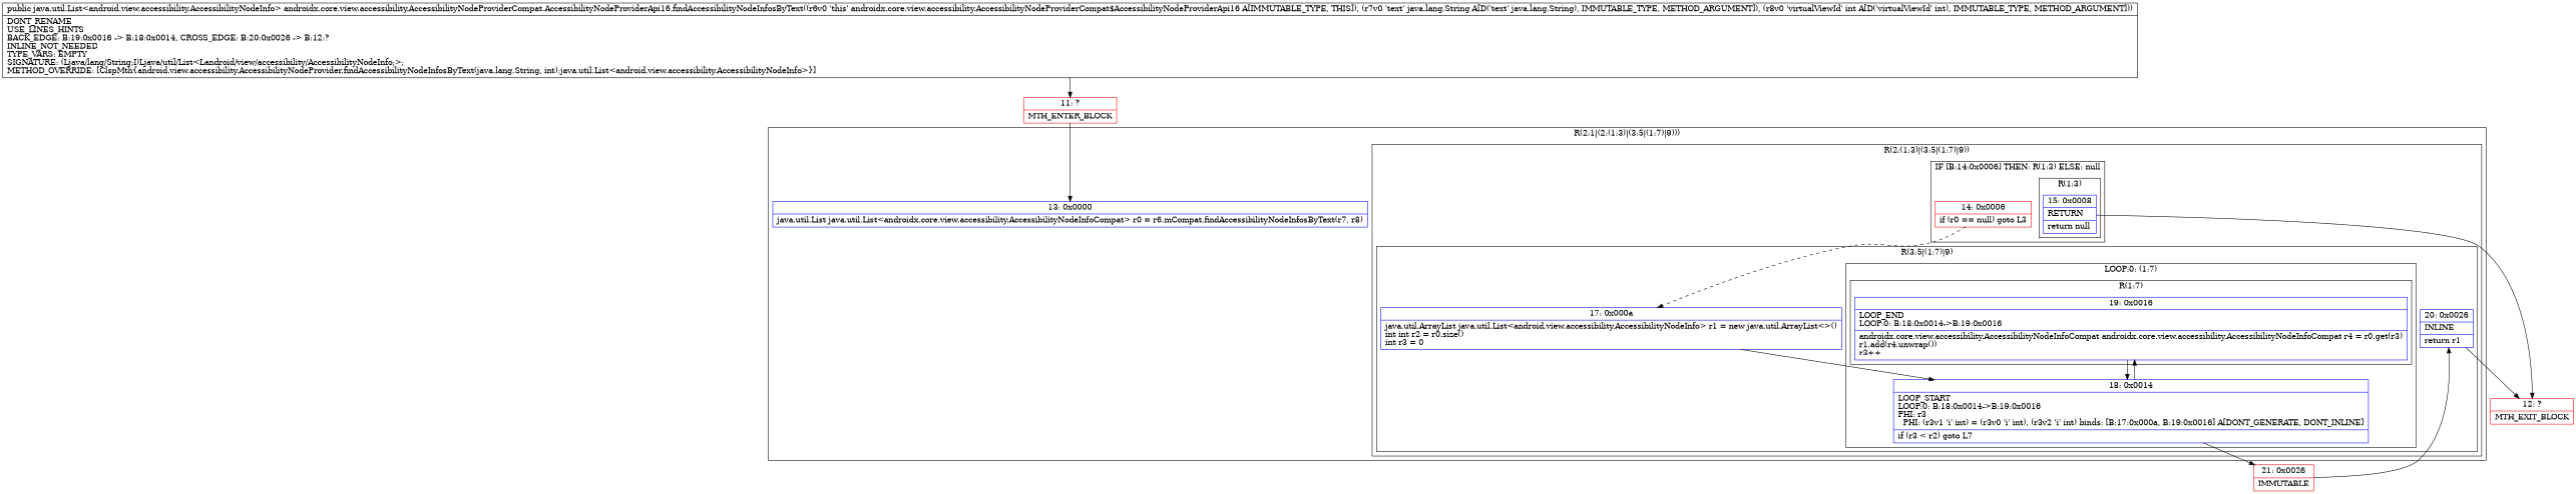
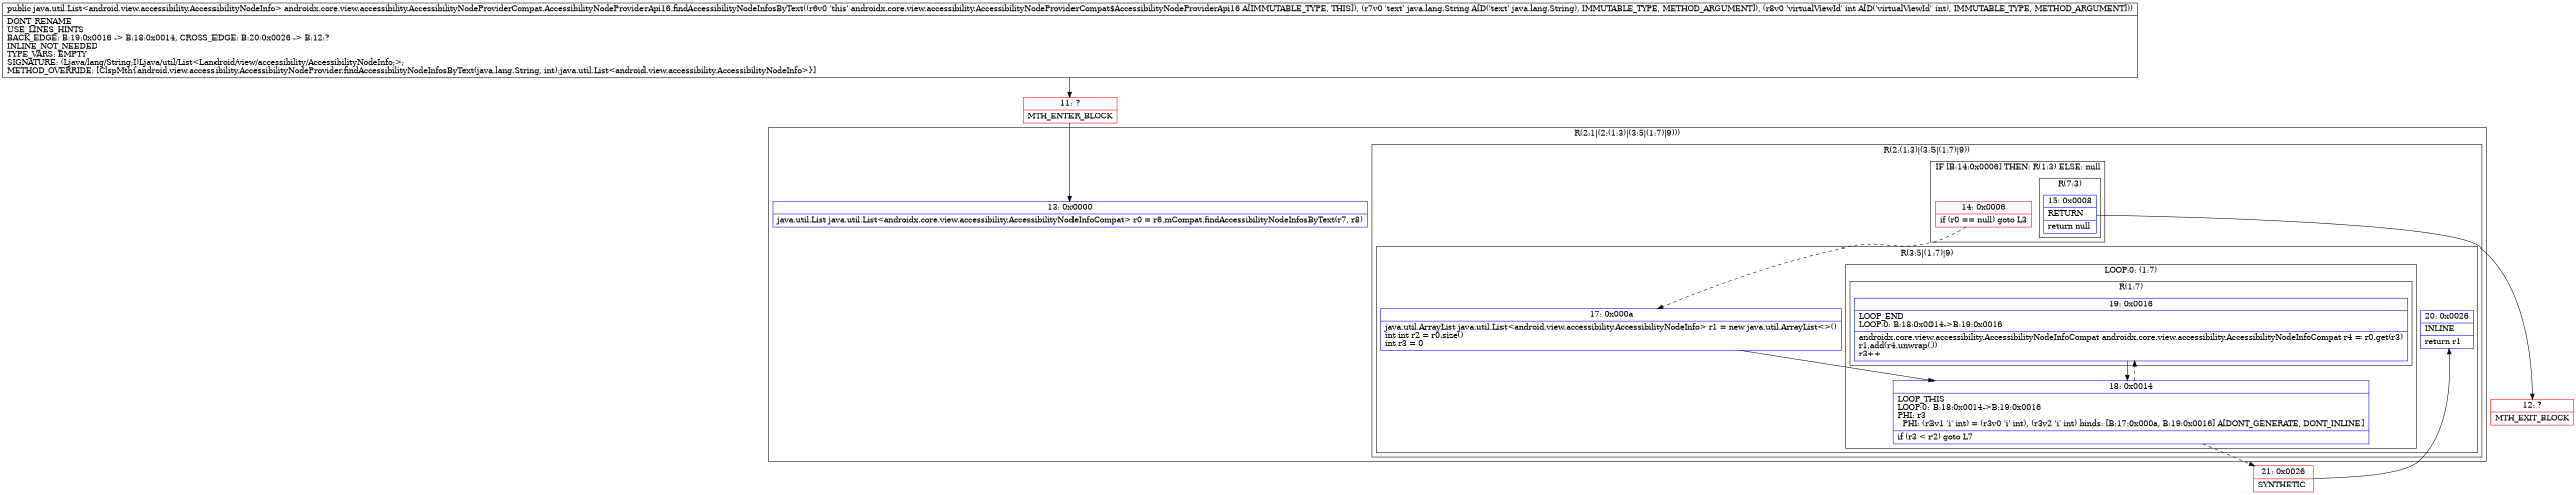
  digraph {
    node [color=blue shape=record]
    n1 [label="{15\:\ 0x0008|RETURN\l|return null\l}"]
    n2 [color=red label="{14\:\ 0x0006|if (r0 == null) goto L3\l}"]
    n3 [label="{19\:\ 0x0016|LOOP_END\lLOOP:0: B:18:0x0014\-\>B:19:0x0016\l|androidx.core.view.accessibility.AccessibilityNodeInfoCompat androidx.core.view.accessibility.AccessibilityNodeInfoCompat r4 = r0.get(r3)\lr1.add(r4.unwrap())\lr3++\l}"]
-   n4 [label="{18\:\ 0x0014|LOOP_START\lLOOP:0: B:18:0x0014\-\>B:19:0x0016\lPHI: r3 \l  PHI: (r3v1 'i' int) = (r3v0 'i' int), (r3v2 'i' int) binds: [B:17:0x000a, B:19:0x0016] A[DONT_GENERATE, DONT_INLINE]\l|if (r3 \< r2) goto L7\l}"]
+   n4 [label="{18\:\ 0x0014|LOOP_THIS\lLOOP:0: B:18:0x0014\-\>B:19:0x0016\lPHI: r3 \l  PHI: (r3v1 'i' int) = (r3v0 'i' int), (r3v2 'i' int) binds: [B:17:0x000a, B:19:0x0016] A[DONT_GENERATE, DONT_INLINE]\l|if (r3 \< r2) goto L7\l}"]
    n5 [label="{17\:\ 0x000a|java.util.ArrayList java.util.List\<android.view.accessibility.AccessibilityNodeInfo\> r1 = new java.util.ArrayList\<\>()\lint int r2 = r0.size()\lint r3 = 0\l}"]
    n6 [label="{20\:\ 0x0026|INLINE\l|return r1\l}"]
    n7 [label="{13\:\ 0x0000|java.util.List java.util.List\<androidx.core.view.accessibility.AccessibilityNodeInfoCompat\> r0 = r6.mCompat.findAccessibilityNodeInfosByText(r7, r8)\l}"]
    n8 [color=red label="{12\:\ ?|MTH_EXIT_BLOCK\l}"]
-   n9 [color=red label="{21\:\ 0x0026|IMMUTABLE\l}"]
+   n9 [color=red label="{21\:\ 0x0026|SYNTHETIC\l}"]
    n10 [color=red label="{11\:\ ?|MTH_ENTER_BLOCK\l}"]
    n11 [label="{public java.util.List\<android.view.accessibility.AccessibilityNodeInfo\> androidx.core.view.accessibility.AccessibilityNodeProviderCompat.AccessibilityNodeProviderApi16.findAccessibilityNodeInfosByText((r6v0 'this' androidx.core.view.accessibility.AccessibilityNodeProviderCompat$AccessibilityNodeProviderApi16 A[IMMUTABLE_TYPE, THIS]), (r7v0 'text' java.lang.String A[D('text' java.lang.String), IMMUTABLE_TYPE, METHOD_ARGUMENT]), (r8v0 'virtualViewId' int A[D('virtualViewId' int), IMMUTABLE_TYPE, METHOD_ARGUMENT]))  | DONT_RENAME\lUSE_LINES_HINTS\lBACK_EDGE: B:19:0x0016 \-\> B:18:0x0014, CROSS_EDGE: B:20:0x0026 \-\> B:12:?\lINLINE_NOT_NEEDED\lTYPE_VARS: EMPTY\lSIGNATURE: (Ljava\/lang\/String;I)Ljava\/util\/List\<Landroid\/view\/accessibility\/AccessibilityNodeInfo;\>;\lMETHOD_OVERRIDE: [ClspMth\{android.view.accessibility.AccessibilityNodeProvider.findAccessibilityNodeInfosByText(java.lang.String, int):java.util.List\<android.view.accessibility.AccessibilityNodeInfo\>\}]\l}" color=""]
    subgraph cluster_1 {
      label="R(2:1|(2:(1:3)|(3:5|(1:7)|9)))"
      n7
      subgraph cluster_2 {
        label="R(2:(1:3)|(3:5|(1:7)|9))"
        subgraph cluster_3 {
          label="IF [B:14:0x0006] THEN: R(1:3) ELSE: null"
          n2
          subgraph cluster_4 {
-           label="R(1:3)"
+           label="R(7:3)"
            n1
          }
        }
        subgraph cluster_5 {
          label="R(3:5|(1:7)|9)"
          n5
          n6
          subgraph cluster_6 {
            label="LOOP:0: (1:7)"
            n4
            subgraph cluster_7 {
              label="R(1:7)"
              n3
            }
          }
        }
      }
    }
    n1 -> n8
    n2 -> n5 [style=dashed]
    n3 -> n4
-   n4 -> n3
-   n4 -> n9 [style=solid]
+   n4 -> n3 [style=dashed]
+   n4 -> n9 [style=dashed]
    n5 -> n4
-   n6 -> n8
    n9 -> n6
    n10 -> n7
    n11 -> n10
  }
